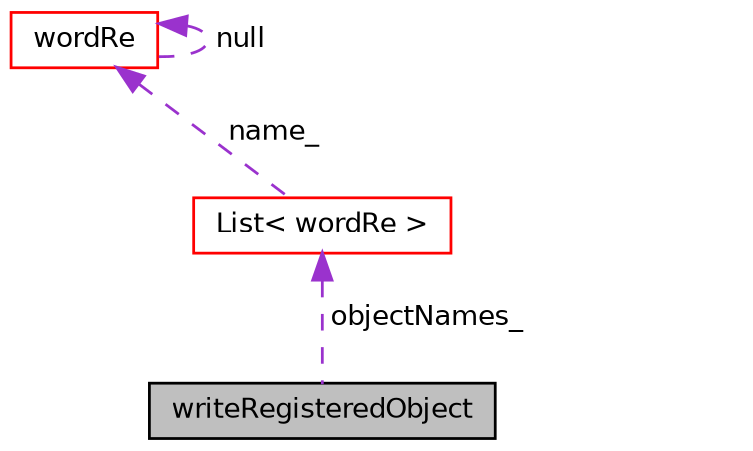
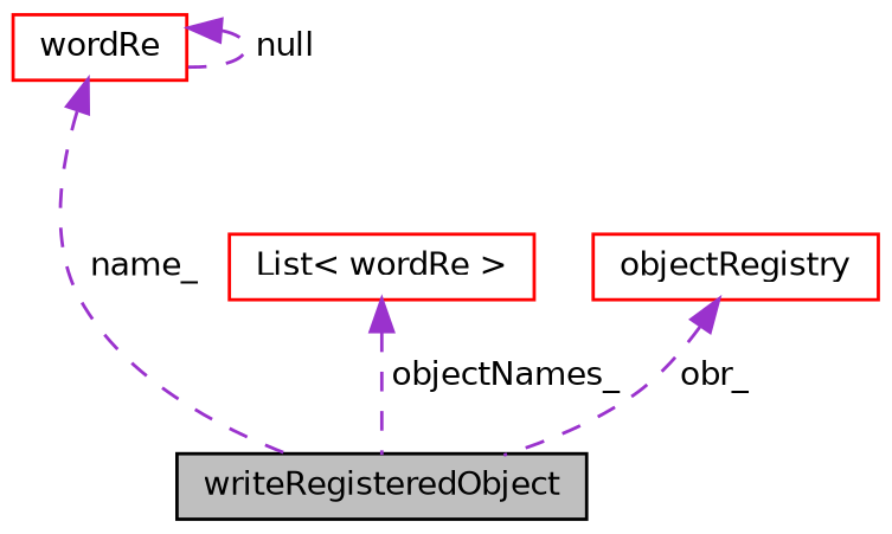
  digraph {
    node [color=red fontname=Helvetica fontsize=10 shape=record]
    edge [color=darkorchid3 dir=back fontname=Helvetica fontsize=10 labelfontname=Helvetica labelfontsize=10 style=dashed]
    n1 [color=black fillcolor=grey75 fontcolor=black height=0.2 label=writeRegisteredObject style=filled width=0.4]
    n2 [height=0.2 label="List\< wordRe \>" width=0.4]
+   n3 [height=0.2 label=objectRegistry width=0.4]
    n4 [height=0.2 label=wordRe width=0.4]
    n2 -> n1 [label=" objectNames_"]
-   n4 -> n2 [label=" name_"]
+   n3 -> n1 [label=" obr_"]
+   n4 -> n1 [label=" name_"]
    n4 -> n4 [label=" null"]
  }
